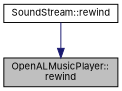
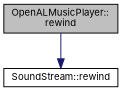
  digraph {
    rankdir=TB
    fontname=Inter
    node [color=black fontname=Inter fontsize=10 shape=record style=filled]
    n1 [fillcolor=grey75 fontcolor=black height=0.2 label="OpenALMusicPlayer::\lrewind" width=0.4]
    n2 [fillcolor=white height=0.2 label="SoundStream::rewind" width=0.4]
-   n2 -> n1 [color=midnightblue fontname=Inter fontsize=10 labelfontname=Helvetica labelfontsize=10 style=solid]
+   n1 -> n2 [color=midnightblue fontname=Inter fontsize=10 labelfontname=Helvetica labelfontsize=10 style=solid]
  }
